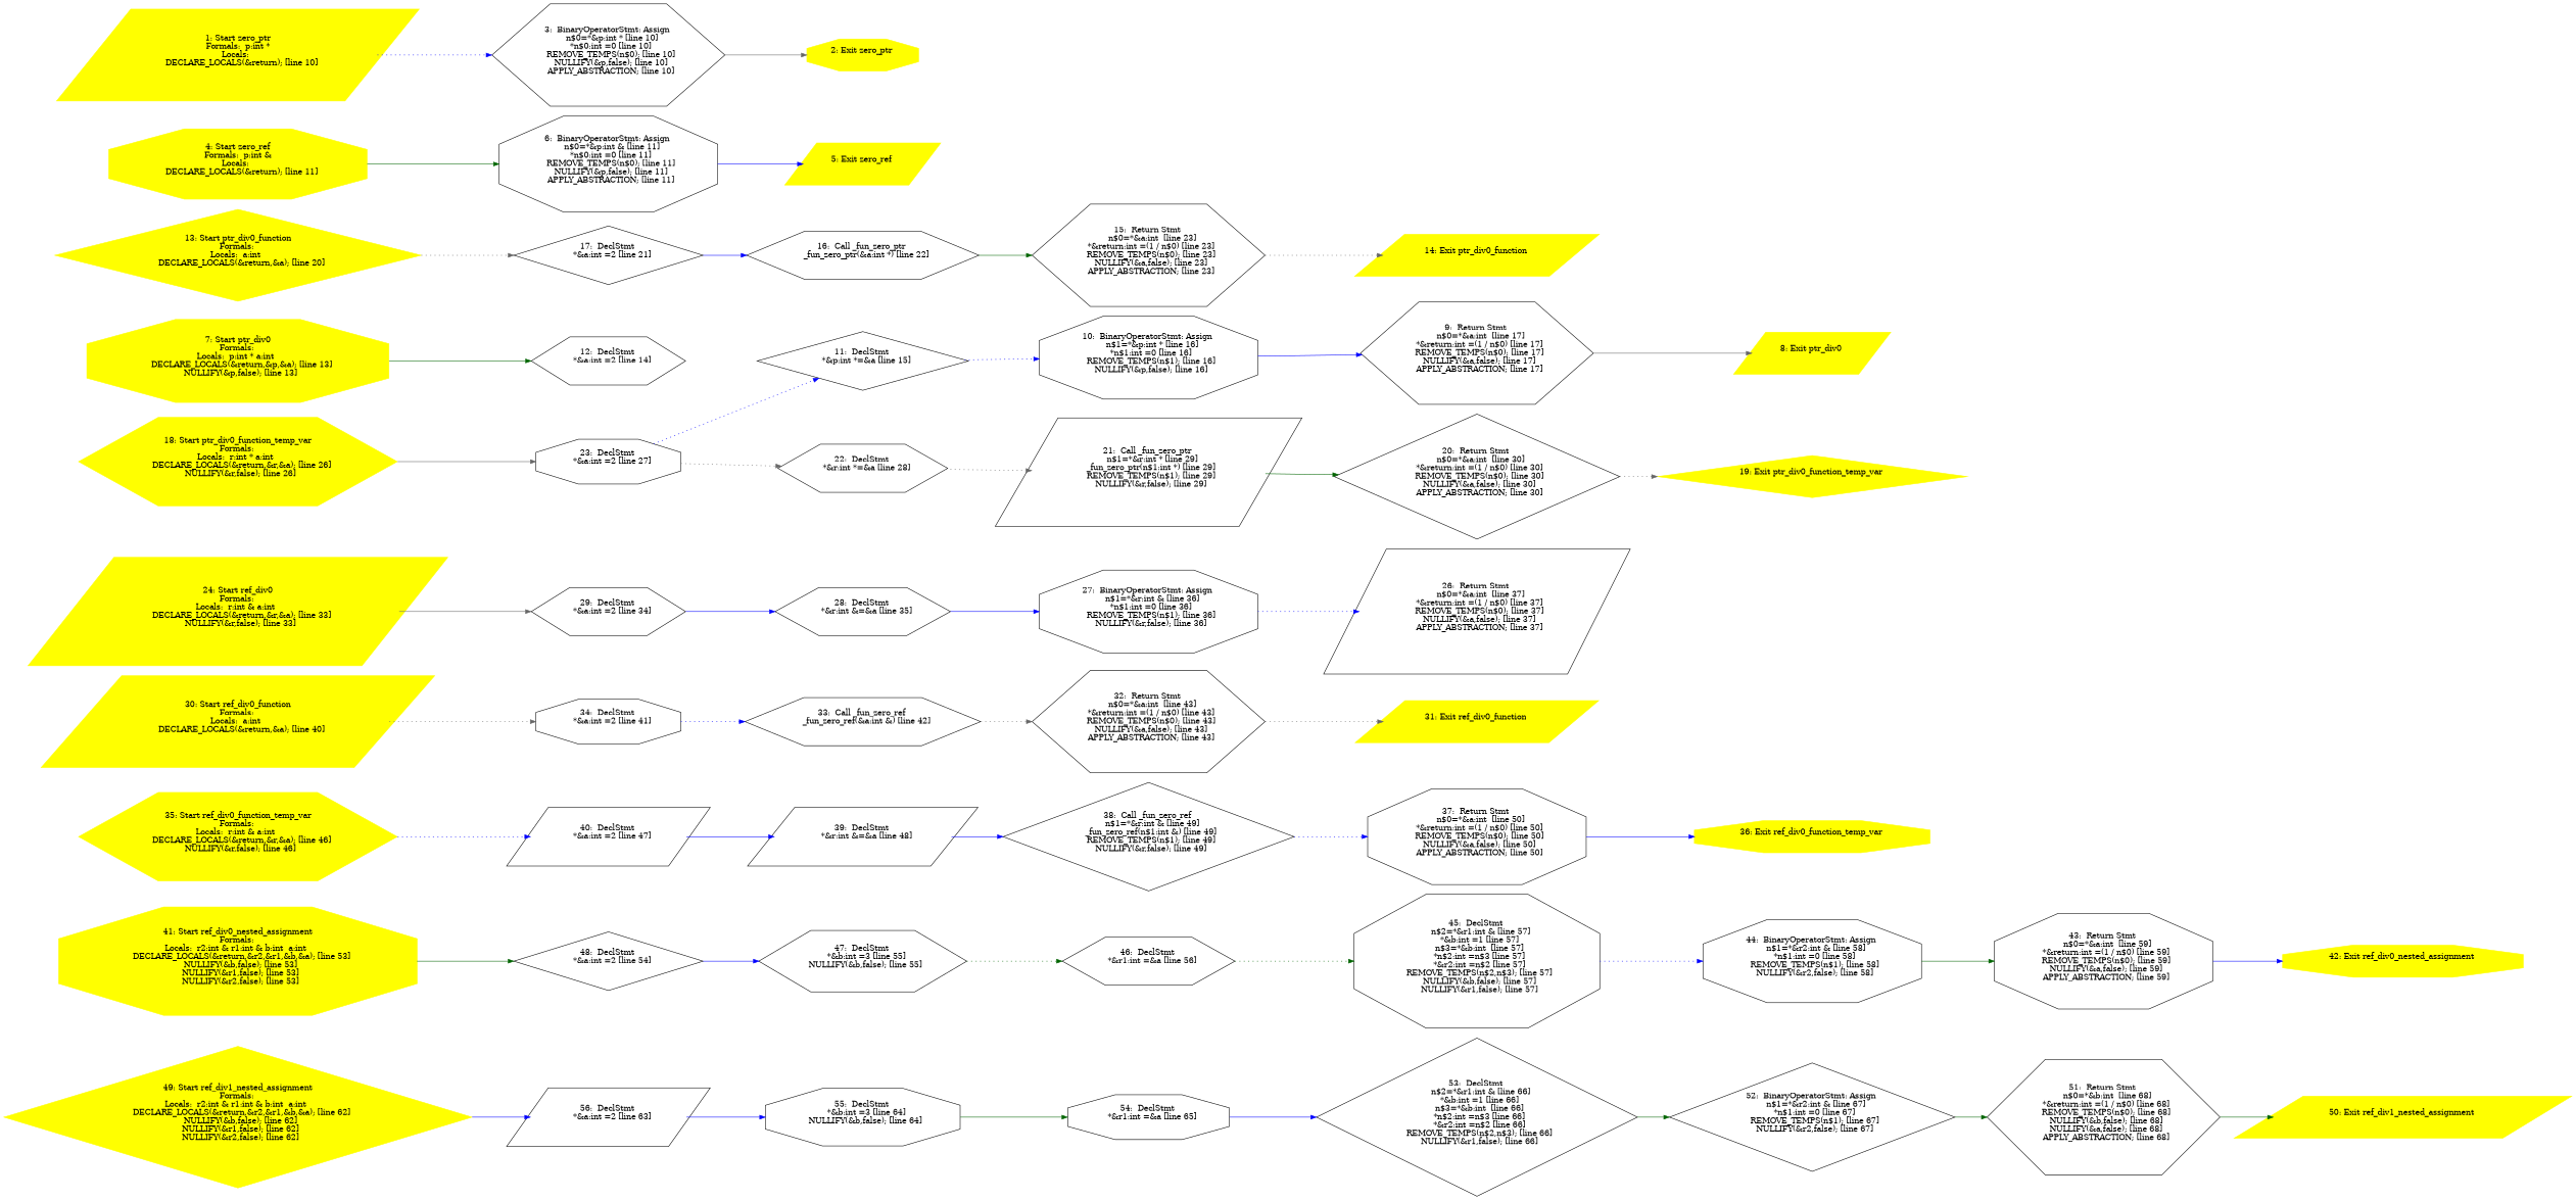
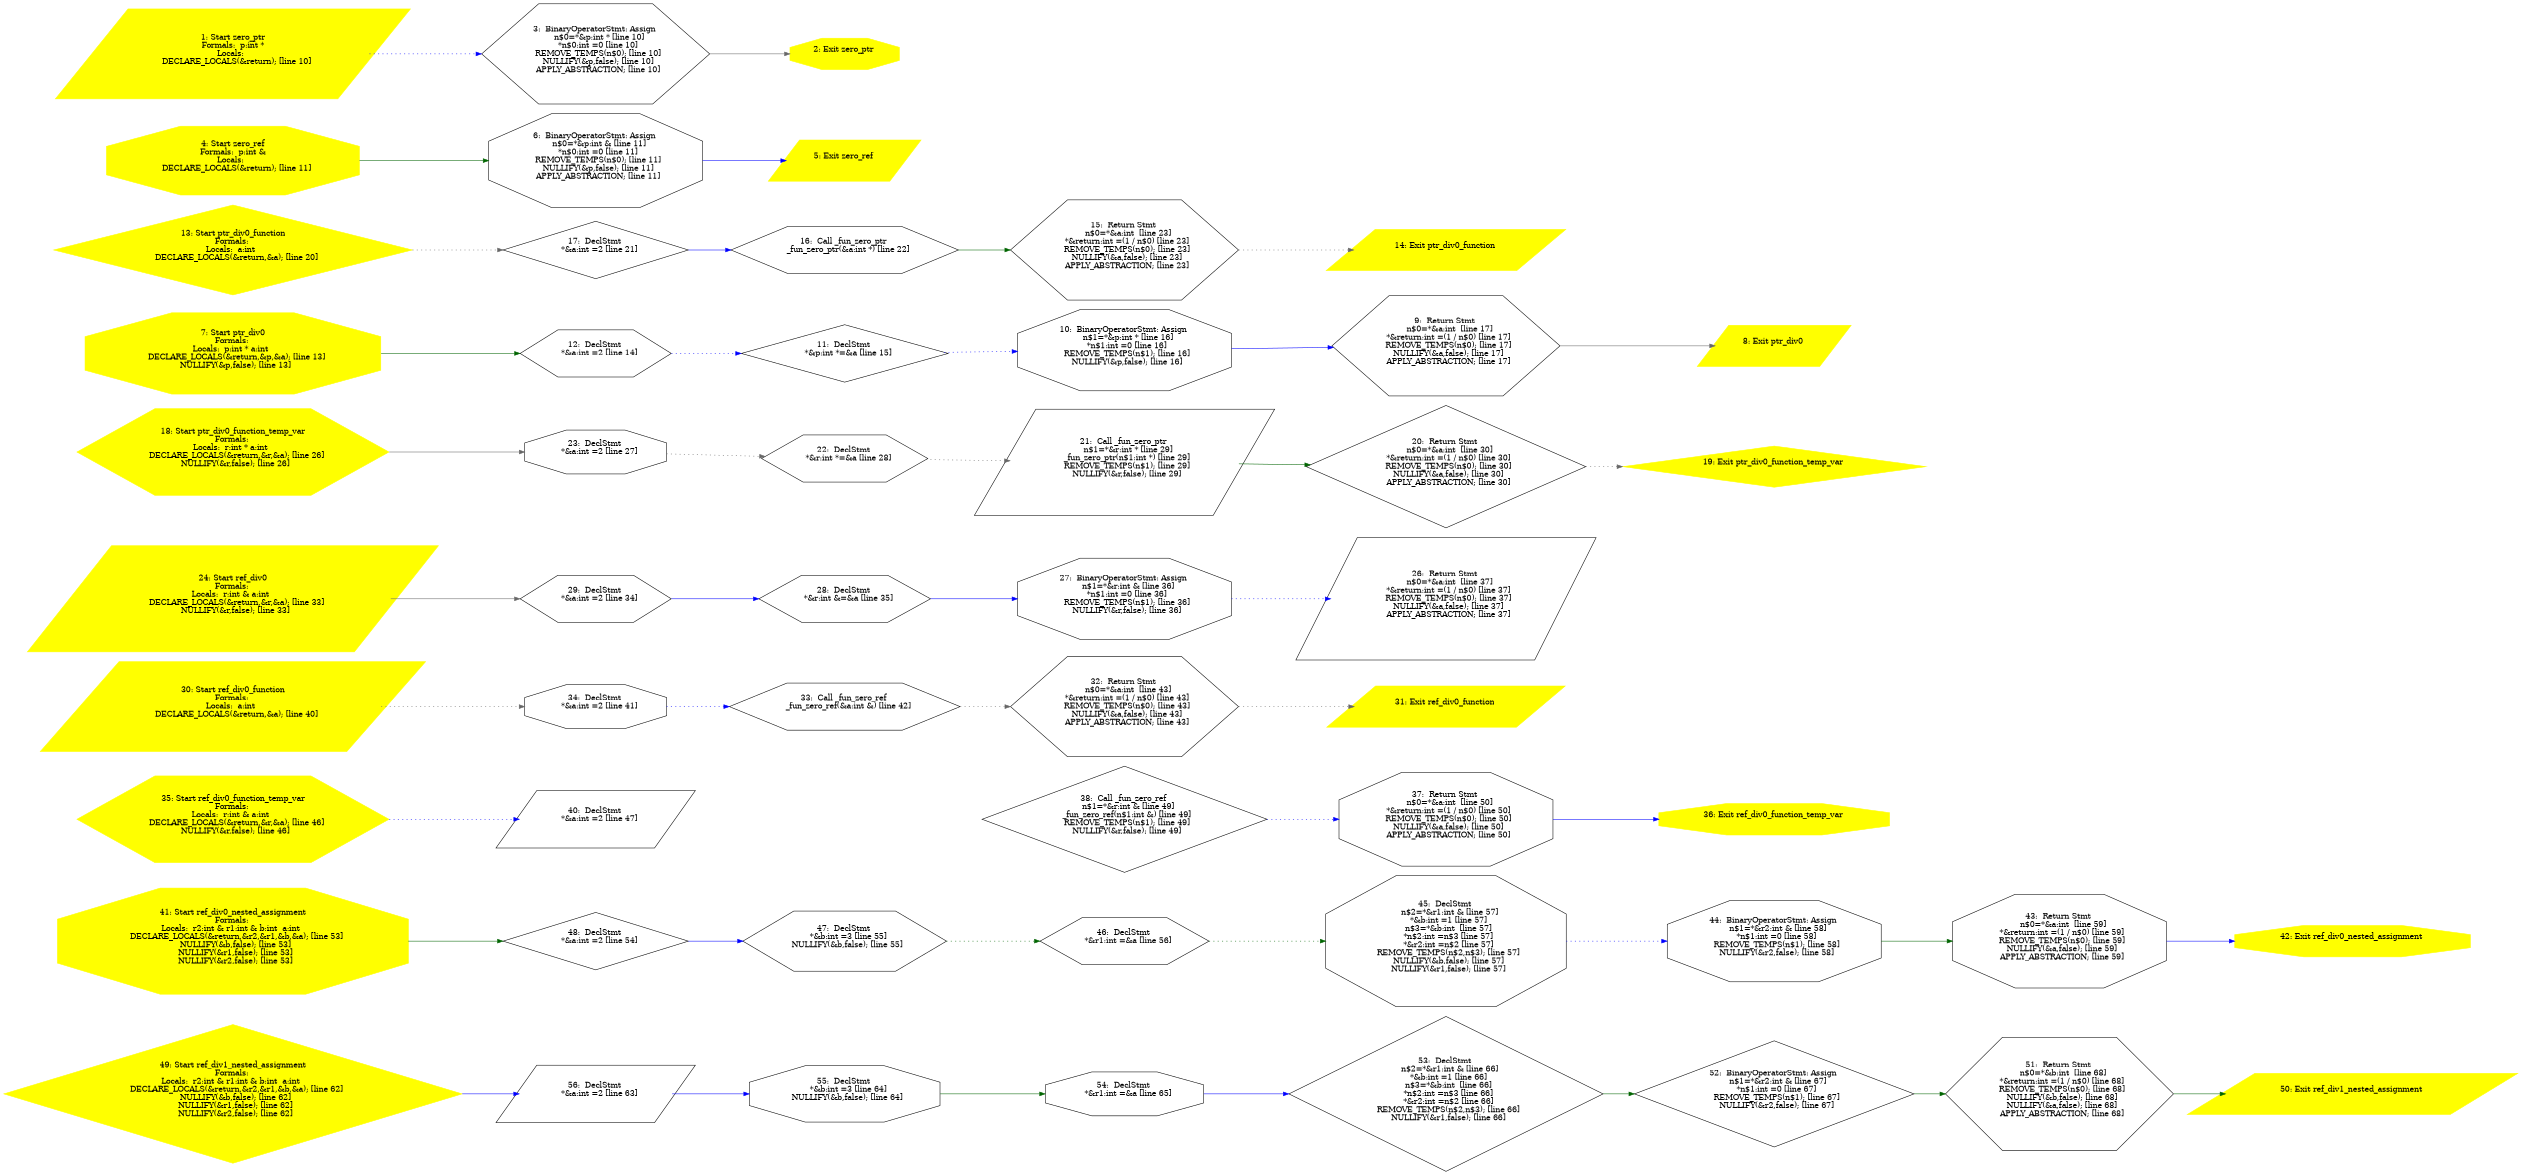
  digraph {
    rankdir=LR
    node [shape=octagon]
    edge [color=blue style=solid]
    n1 [label="56:  DeclStmt \n   *&a:int =2 [line 63]\n " shape=parallelogram]
    n2 [label="55:  DeclStmt \n   *&b:int =3 [line 64]\n  NULLIFY(&b,false); [line 64]\n "]
    n3 [label="54:  DeclStmt \n   *&r1:int =&a [line 65]\n "]
    n4 [label="53:  DeclStmt \n   n$2=*&r1:int & [line 66]\n  *&b:int =1 [line 66]\n  n$3=*&b:int  [line 66]\n  *n$2:int =n$3 [line 66]\n  *&r2:int =n$2 [line 66]\n  REMOVE_TEMPS(n$2,n$3); [line 66]\n  NULLIFY(&r1,false); [line 66]\n " shape=diamond]
    n5 [label="52:  BinaryOperatorStmt: Assign \n   n$1=*&r2:int & [line 67]\n  *n$1:int =0 [line 67]\n  REMOVE_TEMPS(n$1); [line 67]\n  NULLIFY(&r2,false); [line 67]\n " shape=diamond]
    n6 [label="51:  Return Stmt \n   n$0=*&b:int  [line 68]\n  *&return:int =(1 / n$0) [line 68]\n  REMOVE_TEMPS(n$0); [line 68]\n  NULLIFY(&b,false); [line 68]\n  NULLIFY(&a,false); [line 68]\n  APPLY_ABSTRACTION; [line 68]\n " shape=hexagon]
    n7 [color=yellow label="50: Exit ref_div1_nested_assignment \n  " shape=parallelogram style=filled]
    n8 [color=yellow label="49: Start ref_div1_nested_assignment\nFormals: \nLocals:  r2:int & r1:int & b:int  a:int  \n   DECLARE_LOCALS(&return,&r2,&r1,&b,&a); [line 62]\n  NULLIFY(&b,false); [line 62]\n  NULLIFY(&r1,false); [line 62]\n  NULLIFY(&r2,false); [line 62]\n " shape=diamond style=filled]
    n9 [label="48:  DeclStmt \n   *&a:int =2 [line 54]\n " shape=diamond]
    n10 [label="47:  DeclStmt \n   *&b:int =3 [line 55]\n  NULLIFY(&b,false); [line 55]\n " shape=hexagon]
    n11 [label="46:  DeclStmt \n   *&r1:int =&a [line 56]\n " shape=hexagon]
    n12 [label="45:  DeclStmt \n   n$2=*&r1:int & [line 57]\n  *&b:int =1 [line 57]\n  n$3=*&b:int  [line 57]\n  *n$2:int =n$3 [line 57]\n  *&r2:int =n$2 [line 57]\n  REMOVE_TEMPS(n$2,n$3); [line 57]\n  NULLIFY(&b,false); [line 57]\n  NULLIFY(&r1,false); [line 57]\n "]
    n13 [label="44:  BinaryOperatorStmt: Assign \n   n$1=*&r2:int & [line 58]\n  *n$1:int =0 [line 58]\n  REMOVE_TEMPS(n$1); [line 58]\n  NULLIFY(&r2,false); [line 58]\n "]
    n14 [label="43:  Return Stmt \n   n$0=*&a:int  [line 59]\n  *&return:int =(1 / n$0) [line 59]\n  REMOVE_TEMPS(n$0); [line 59]\n  NULLIFY(&a,false); [line 59]\n  APPLY_ABSTRACTION; [line 59]\n "]
    n15 [color=yellow label="42: Exit ref_div0_nested_assignment \n  " style=filled]
    n16 [color=yellow label="41: Start ref_div0_nested_assignment\nFormals: \nLocals:  r2:int & r1:int & b:int  a:int  \n   DECLARE_LOCALS(&return,&r2,&r1,&b,&a); [line 53]\n  NULLIFY(&b,false); [line 53]\n  NULLIFY(&r1,false); [line 53]\n  NULLIFY(&r2,false); [line 53]\n " style=filled]
    n17 [label="40:  DeclStmt \n   *&a:int =2 [line 47]\n " shape=parallelogram]
-   n18 [label="39:  DeclStmt \n   *&r:int &=&a [line 48]\n " shape=parallelogram]
    n19 [label="38:  Call _fun_zero_ref \n   n$1=*&r:int & [line 49]\n  _fun_zero_ref(n$1:int &) [line 49]\n  REMOVE_TEMPS(n$1); [line 49]\n  NULLIFY(&r,false); [line 49]\n " shape=diamond]
    n20 [label="37:  Return Stmt \n   n$0=*&a:int  [line 50]\n  *&return:int =(1 / n$0) [line 50]\n  REMOVE_TEMPS(n$0); [line 50]\n  NULLIFY(&a,false); [line 50]\n  APPLY_ABSTRACTION; [line 50]\n "]
    n21 [color=yellow label="36: Exit ref_div0_function_temp_var \n  " style=filled]
    n22 [color=yellow label="35: Start ref_div0_function_temp_var\nFormals: \nLocals:  r:int & a:int  \n   DECLARE_LOCALS(&return,&r,&a); [line 46]\n  NULLIFY(&r,false); [line 46]\n " shape=hexagon style=filled]
    n23 [label="34:  DeclStmt \n   *&a:int =2 [line 41]\n "]
    n24 [label="33:  Call _fun_zero_ref \n   _fun_zero_ref(&a:int &) [line 42]\n " shape=hexagon]
    n25 [label="32:  Return Stmt \n   n$0=*&a:int  [line 43]\n  *&return:int =(1 / n$0) [line 43]\n  REMOVE_TEMPS(n$0); [line 43]\n  NULLIFY(&a,false); [line 43]\n  APPLY_ABSTRACTION; [line 43]\n " shape=hexagon]
    n26 [color=yellow label="31: Exit ref_div0_function \n  " shape=parallelogram style=filled]
    n27 [color=yellow label="30: Start ref_div0_function\nFormals: \nLocals:  a:int  \n   DECLARE_LOCALS(&return,&a); [line 40]\n " shape=parallelogram style=filled]
    n28 [label="29:  DeclStmt \n   *&a:int =2 [line 34]\n " shape=hexagon]
    n29 [label="28:  DeclStmt \n   *&r:int &=&a [line 35]\n " shape=hexagon]
    n30 [label="27:  BinaryOperatorStmt: Assign \n   n$1=*&r:int & [line 36]\n  *n$1:int =0 [line 36]\n  REMOVE_TEMPS(n$1); [line 36]\n  NULLIFY(&r,false); [line 36]\n "]
    n31 [label="26:  Return Stmt \n   n$0=*&a:int  [line 37]\n  *&return:int =(1 / n$0) [line 37]\n  REMOVE_TEMPS(n$0); [line 37]\n  NULLIFY(&a,false); [line 37]\n  APPLY_ABSTRACTION; [line 37]\n " shape=parallelogram]
    n32 [color=yellow label="24: Start ref_div0\nFormals: \nLocals:  r:int & a:int  \n   DECLARE_LOCALS(&return,&r,&a); [line 33]\n  NULLIFY(&r,false); [line 33]\n " shape=parallelogram style=filled]
    n33 [label="23:  DeclStmt \n   *&a:int =2 [line 27]\n "]
    n34 [label="22:  DeclStmt \n   *&r:int *=&a [line 28]\n " shape=hexagon]
    n35 [label="21:  Call _fun_zero_ptr \n   n$1=*&r:int * [line 29]\n  _fun_zero_ptr(n$1:int *) [line 29]\n  REMOVE_TEMPS(n$1); [line 29]\n  NULLIFY(&r,false); [line 29]\n " shape=parallelogram]
    n36 [label="20:  Return Stmt \n   n$0=*&a:int  [line 30]\n  *&return:int =(1 / n$0) [line 30]\n  REMOVE_TEMPS(n$0); [line 30]\n  NULLIFY(&a,false); [line 30]\n  APPLY_ABSTRACTION; [line 30]\n " shape=diamond]
    n37 [color=yellow label="19: Exit ptr_div0_function_temp_var \n  " shape=diamond style=filled]
    n38 [color=yellow label="18: Start ptr_div0_function_temp_var\nFormals: \nLocals:  r:int * a:int  \n   DECLARE_LOCALS(&return,&r,&a); [line 26]\n  NULLIFY(&r,false); [line 26]\n " shape=hexagon style=filled]
    n39 [label="17:  DeclStmt \n   *&a:int =2 [line 21]\n " shape=diamond]
    n40 [label="16:  Call _fun_zero_ptr \n   _fun_zero_ptr(&a:int *) [line 22]\n " shape=hexagon]
    n41 [label="15:  Return Stmt \n   n$0=*&a:int  [line 23]\n  *&return:int =(1 / n$0) [line 23]\n  REMOVE_TEMPS(n$0); [line 23]\n  NULLIFY(&a,false); [line 23]\n  APPLY_ABSTRACTION; [line 23]\n " shape=hexagon]
    n42 [color=yellow label="14: Exit ptr_div0_function \n  " shape=parallelogram style=filled]
    n43 [color=yellow label="13: Start ptr_div0_function\nFormals: \nLocals:  a:int  \n   DECLARE_LOCALS(&return,&a); [line 20]\n " shape=diamond style=filled]
    n44 [label="12:  DeclStmt \n   *&a:int =2 [line 14]\n " shape=hexagon]
    n45 [label="11:  DeclStmt \n   *&p:int *=&a [line 15]\n " shape=diamond]
    n46 [label="10:  BinaryOperatorStmt: Assign \n   n$1=*&p:int * [line 16]\n  *n$1:int =0 [line 16]\n  REMOVE_TEMPS(n$1); [line 16]\n  NULLIFY(&p,false); [line 16]\n "]
    n47 [label="9:  Return Stmt \n   n$0=*&a:int  [line 17]\n  *&return:int =(1 / n$0) [line 17]\n  REMOVE_TEMPS(n$0); [line 17]\n  NULLIFY(&a,false); [line 17]\n  APPLY_ABSTRACTION; [line 17]\n " shape=hexagon]
    n48 [color=yellow label="8: Exit ptr_div0 \n  " shape=parallelogram style=filled]
    n49 [color=yellow label="7: Start ptr_div0\nFormals: \nLocals:  p:int * a:int  \n   DECLARE_LOCALS(&return,&p,&a); [line 13]\n  NULLIFY(&p,false); [line 13]\n " style=filled]
    n50 [label="6:  BinaryOperatorStmt: Assign \n   n$0=*&p:int & [line 11]\n  *n$0:int =0 [line 11]\n  REMOVE_TEMPS(n$0); [line 11]\n  NULLIFY(&p,false); [line 11]\n  APPLY_ABSTRACTION; [line 11]\n "]
    n51 [color=yellow label="5: Exit zero_ref \n  " shape=parallelogram style=filled]
    n52 [color=yellow label="4: Start zero_ref\nFormals:  p:int &\nLocals:  \n   DECLARE_LOCALS(&return); [line 11]\n " style=filled]
    n53 [label="3:  BinaryOperatorStmt: Assign \n   n$0=*&p:int * [line 10]\n  *n$0:int =0 [line 10]\n  REMOVE_TEMPS(n$0); [line 10]\n  NULLIFY(&p,false); [line 10]\n  APPLY_ABSTRACTION; [line 10]\n " shape=hexagon]
    n54 [color=yellow label="2: Exit zero_ptr \n  " style=filled]
    n55 [color=yellow label="1: Start zero_ptr\nFormals:  p:int *\nLocals:  \n   DECLARE_LOCALS(&return); [line 10]\n " shape=parallelogram style=filled]
    n1 -> n2
    n2 -> n3 [color=darkgreen]
    n3 -> n4
    n4 -> n5 [color=darkgreen]
    n5 -> n6 [color=darkgreen]
    n6 -> n7 [color=darkgreen]
    n8 -> n1
    n9 -> n10
    n10 -> n11 [color=darkgreen style=dotted]
    n11 -> n12 [color=darkgreen style=dotted]
    n12 -> n13 [style=dotted]
    n13 -> n14 [color=darkgreen]
    n14 -> n15
    n16 -> n9 [color=darkgreen]
-   n17 -> n18
-   n18 -> n19
    n19 -> n20 [style=dotted]
    n20 -> n21
    n22 -> n17 [style=dotted]
    n23 -> n24 [style=dotted]
    n24 -> n25 [color=gray40 style=dotted]
    n25 -> n26 [color=gray40 style=dotted]
    n27 -> n23 [color=gray40 style=dotted]
    n28 -> n29
    n29 -> n30
    n30 -> n31 [style=dotted]
    n32 -> n28 [color=gray40]
    n33 -> n34 [color=gray40 style=dotted]
    n34 -> n35 [color=gray40 style=dotted]
    n35 -> n36 [color=darkgreen]
    n36 -> n37 [color=gray40 style=dotted]
    n38 -> n33 [color=gray40]
    n39 -> n40
    n40 -> n41 [color=darkgreen]
    n41 -> n42 [color=gray40 style=dotted]
    n43 -> n39 [color=gray40 style=dotted]
-   n33 -> n45 [style=dotted]
+   n44 -> n45 [style=dotted]
    n45 -> n46 [style=dotted]
    n46 -> n47
    n47 -> n48 [color=gray40]
    n49 -> n44 [color=darkgreen]
    n50 -> n51
    n52 -> n50 [color=darkgreen]
    n53 -> n54 [color=gray40]
    n55 -> n53 [style=dotted]
  }
